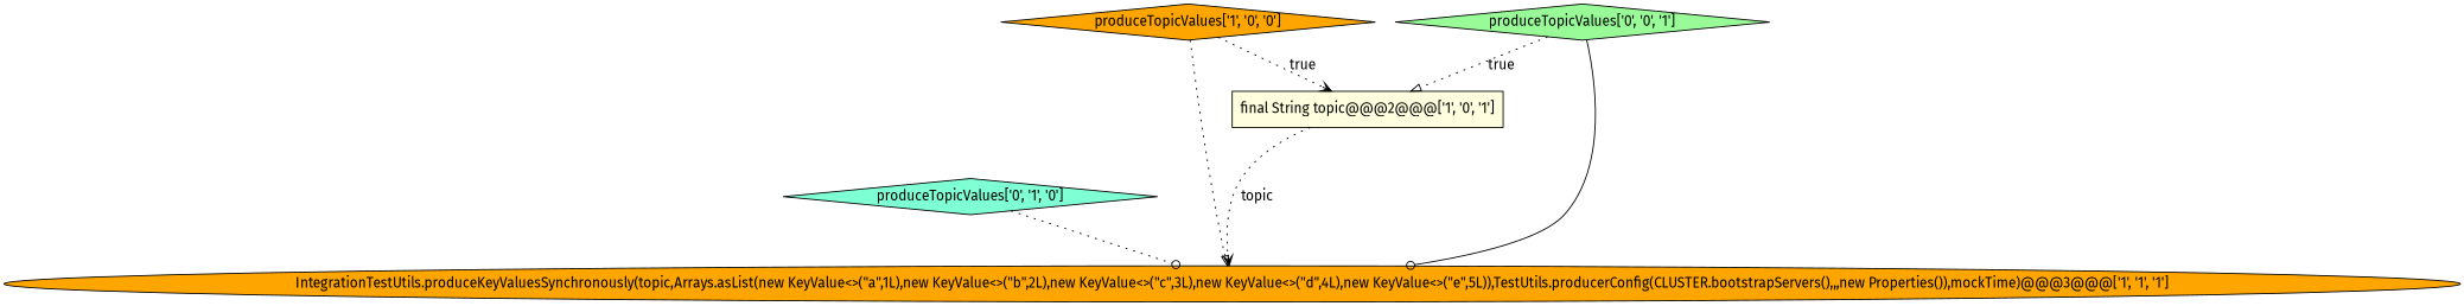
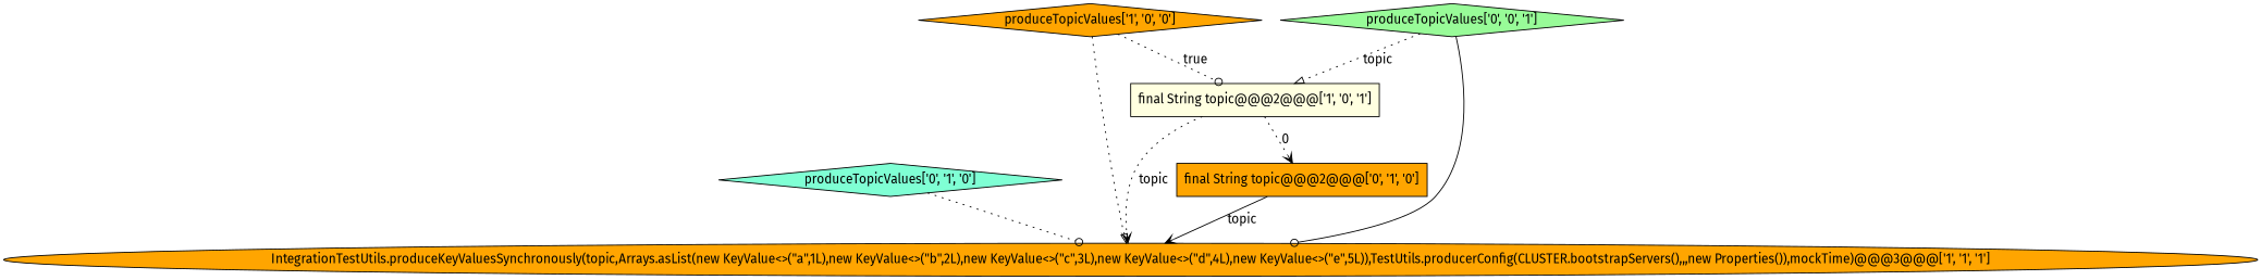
  digraph {
    fontname="Fira Sans"
    node [fillcolor=orange fontname="Fira Sans" shape=diamond style=filled]
    edge [arrowhead=odot fontname="Fira Sans" style=dotted]
    n1 [fillcolor=aquamarine label="produceTopicValues['0', '1', '0']"]
    n2 [label="IntegrationTestUtils.produceKeyValuesSynchronously(topic,Arrays.asList(new KeyValue<>(\"a\",1L),new KeyValue<>(\"b\",2L),new KeyValue<>(\"c\",3L),new KeyValue<>(\"d\",4L),new KeyValue<>(\"e\",5L)),TestUtils.producerConfig(CLUSTER.bootstrapServers(),,,new Properties()),mockTime)@@@3@@@['1', '1', '1']" shape=ellipse]
+   n3 [label="final String topic@@@2@@@['0', '1', '0']" shape=box]
    n4 [fillcolor=lightyellow label="final String topic@@@2@@@['1', '0', '1']" shape=box]
    n5 [label="produceTopicValues['1', '0', '0']"]
    n6 [fillcolor=palegreen label="produceTopicValues['0', '0', '1']"]
    n1 -> n2
+   n3 -> n2 [arrowhead=vee label=topic style=solid]
    n4 -> n2 [arrowhead=vee label=topic]
+   n4 -> n3 [arrowhead=vee label=0]
    n5 -> n2 [arrowhead=onormal]
-   n5 -> n4 [arrowhead=vee label=true]
+   n5 -> n4 [label=true]
    n6 -> n2 [style=solid]
-   n6 -> n4 [arrowhead=onormal label=true]
+   n6 -> n4 [arrowhead=onormal label=topic]
  }
